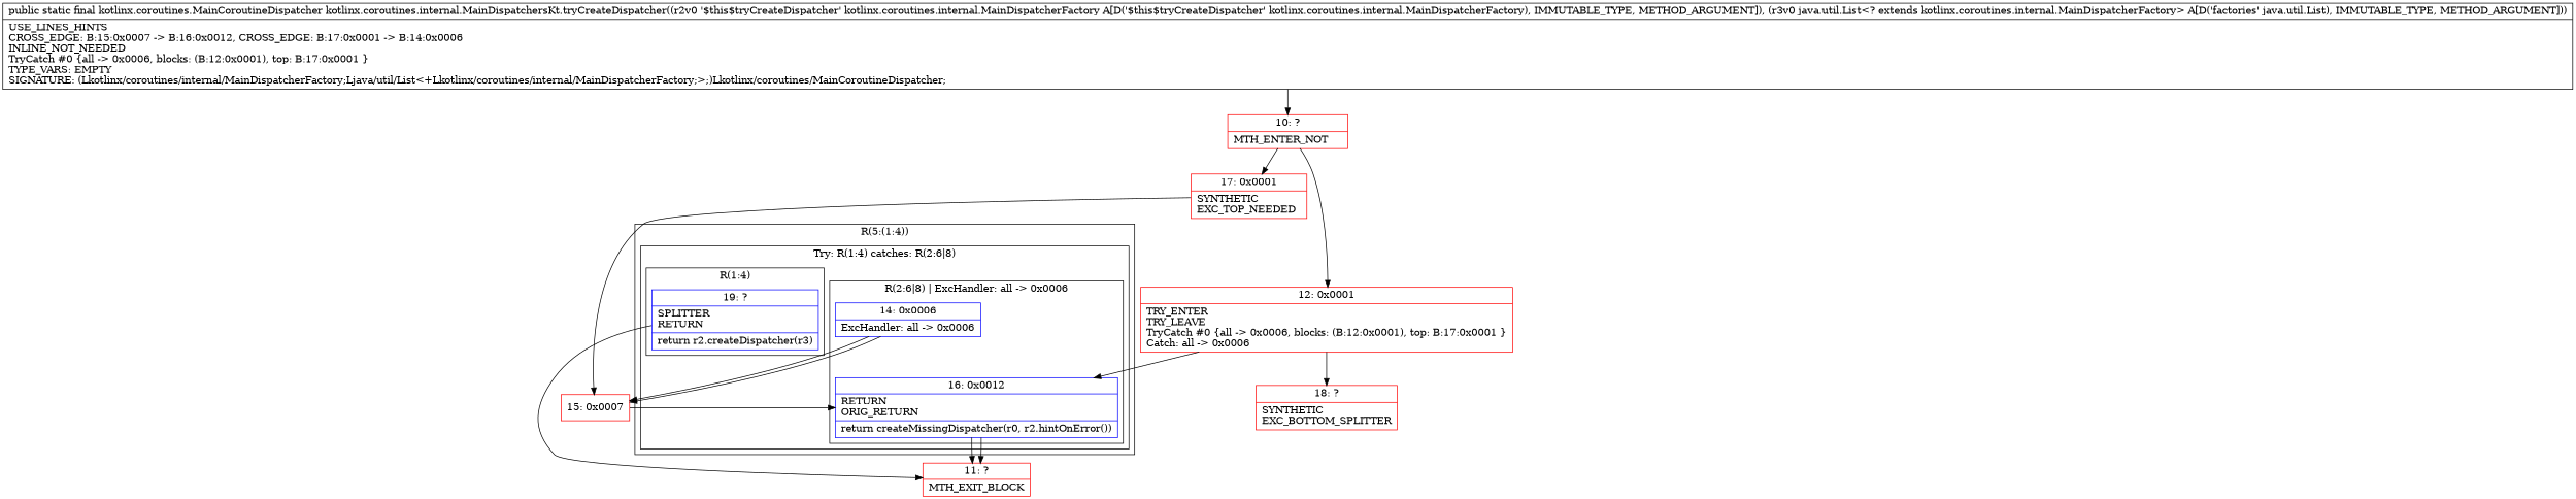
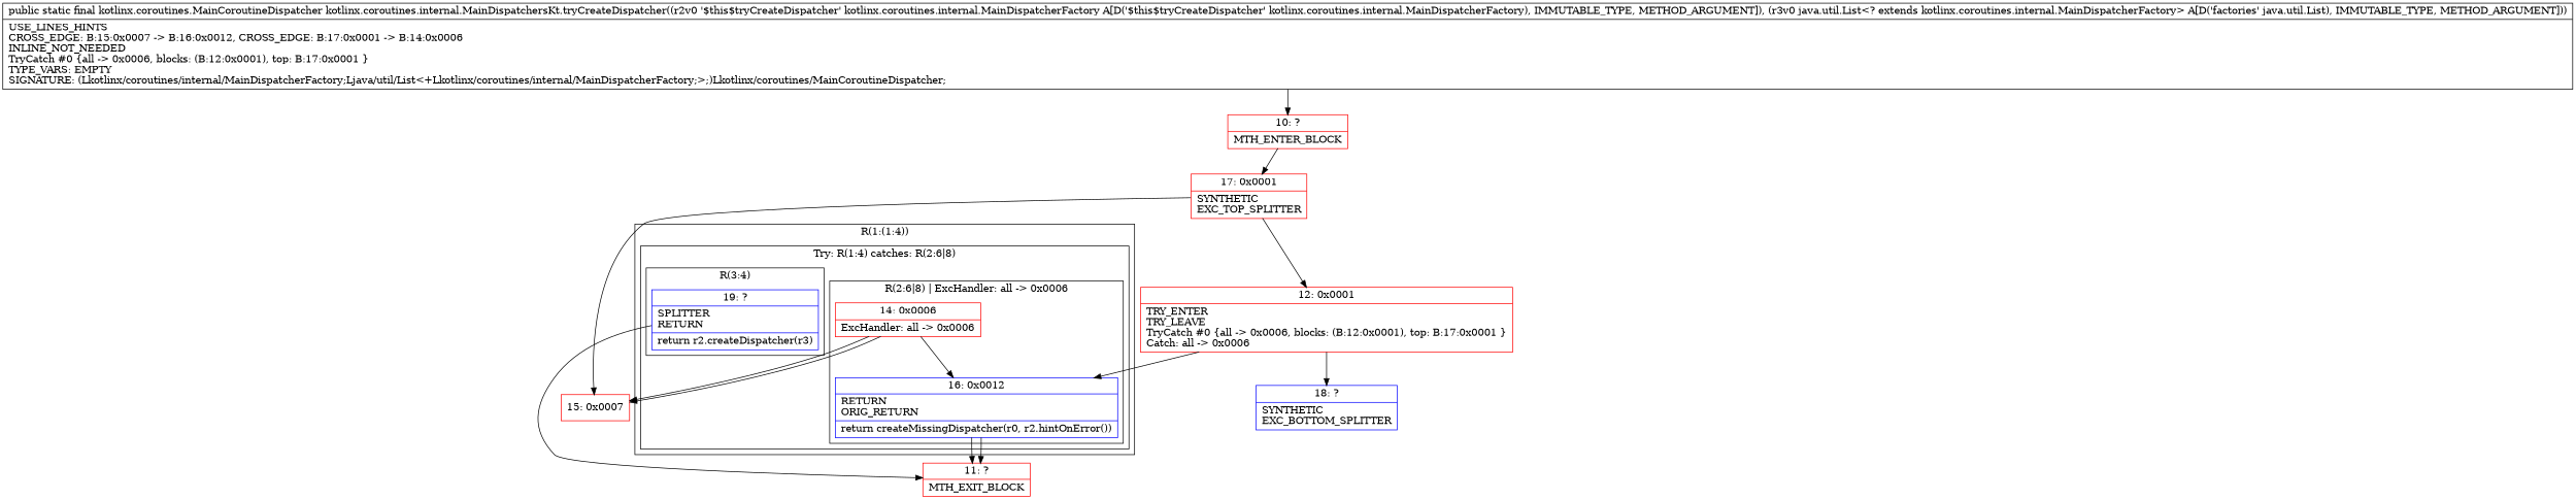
  digraph {
    node [color=red shape=record]
    n1 [color=blue label="{19\:\ ?|SPLITTER\lRETURN\l|return r2.createDispatcher(r3)\l}"]
-   n2 [color=blue label="{14\:\ 0x0006|ExcHandler: all \-\> 0x0006\l}"]
+   n2 [label="{14\:\ 0x0006|ExcHandler: all \-\> 0x0006\l}"]
    n3 [color=blue label="{16\:\ 0x0012|RETURN\lORIG_RETURN\l|return createMissingDispatcher(r0, r2.hintOnError())\l}"]
    n4 [label="{11\:\ ?|MTH_EXIT_BLOCK\l}"]
    n5 [label="{15\:\ 0x0007}"]
-   n6 [label="{10\:\ ?|MTH_ENTER_NOT\l}"]
-   n7 [label="{17\:\ 0x0001|SYNTHETIC\lEXC_TOP_NEEDED\l}"]
+   n6 [label="{10\:\ ?|MTH_ENTER_BLOCK\l}"]
+   n7 [label="{17\:\ 0x0001|SYNTHETIC\lEXC_TOP_SPLITTER\l}"]
    n8 [label="{12\:\ 0x0001|TRY_ENTER\lTRY_LEAVE\lTryCatch #0 \{all \-\> 0x0006, blocks: (B:12:0x0001), top: B:17:0x0001 \}\lCatch: all \-\> 0x0006\l}"]
-   n9 [label="{18\:\ ?|SYNTHETIC\lEXC_BOTTOM_SPLITTER\l}"]
+   n9 [color=blue label="{18\:\ ?|SYNTHETIC\lEXC_BOTTOM_SPLITTER\l}"]
    n10 [label="{public static final kotlinx.coroutines.MainCoroutineDispatcher kotlinx.coroutines.internal.MainDispatchersKt.tryCreateDispatcher((r2v0 '$this$tryCreateDispatcher' kotlinx.coroutines.internal.MainDispatcherFactory A[D('$this$tryCreateDispatcher' kotlinx.coroutines.internal.MainDispatcherFactory), IMMUTABLE_TYPE, METHOD_ARGUMENT]), (r3v0 java.util.List\<? extends kotlinx.coroutines.internal.MainDispatcherFactory\> A[D('factories' java.util.List), IMMUTABLE_TYPE, METHOD_ARGUMENT]))  | USE_LINES_HINTS\lCROSS_EDGE: B:15:0x0007 \-\> B:16:0x0012, CROSS_EDGE: B:17:0x0001 \-\> B:14:0x0006\lINLINE_NOT_NEEDED\lTryCatch #0 \{all \-\> 0x0006, blocks: (B:12:0x0001), top: B:17:0x0001 \}\lTYPE_VARS: EMPTY\lSIGNATURE: (Lkotlinx\/coroutines\/internal\/MainDispatcherFactory;Ljava\/util\/List\<+Lkotlinx\/coroutines\/internal\/MainDispatcherFactory;\>;)Lkotlinx\/coroutines\/MainCoroutineDispatcher;\l}" color=""]
    subgraph cluster_1 {
-     label="R(5:(1:4))"
+     label="R(1:(1:4))"
      subgraph cluster_2 {
        label="Try: R(1:4) catches: R(2:6|8)"
        subgraph cluster_3 {
-         label="R(1:4)"
+         label="R(3:4)"
          n1
        }
        subgraph cluster_4 {
          label="R(2:6|8) | ExcHandler: all \-\> 0x0006\l"
          n2
          n3
        }
      }
    }
    subgraph cluster_5 {
      label="R(2:6|8) | ExcHandler: all \-\> 0x0006\l"
    }
    n1 -> n4
    n2 -> n5
    n2 -> n5
    n3 -> n4
    n3 -> n4
-   n5 -> n3
+   n2 -> n3
    n6 -> n7
    n7 -> n5
-   n6 -> n8
+   n7 -> n8
    n8 -> n3
    n8 -> n9
    n10 -> n6
  }
